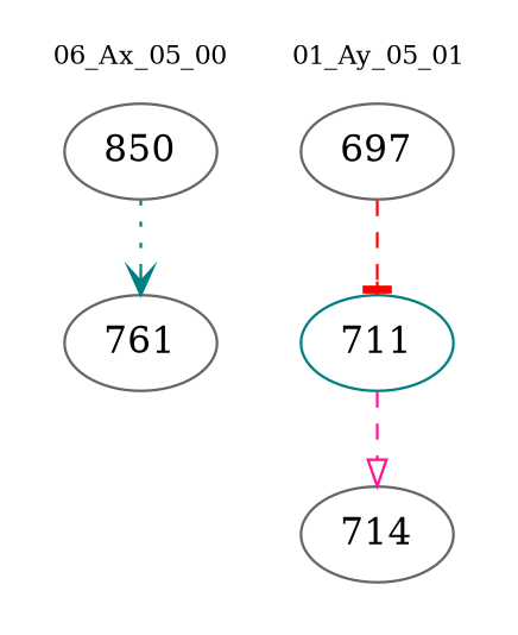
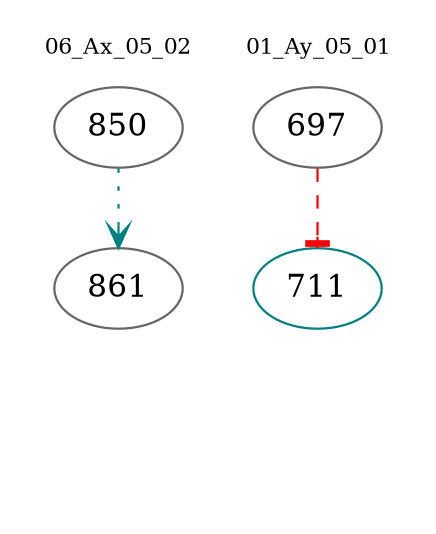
  digraph {
    node [color=gray40]
    edge [style=dashed]
    n1 [label=850]
-   n2 [label=761]
+   n2 [label=861]
    n3 [color=teal label=711]
    n4 [label=697]
-   n5 [label=714]
    subgraph cluster_1 {
      color=white
      fontsize=10
-     label="06_Ax_05_00"
+     label="06_Ax_05_02"
      n1
      n2
    }
    subgraph cluster_2 {
      color=white
      fontsize=10
      label="01_Ay_05_01"
      n3
      n4
-     n5
    }
    n1 -> n2 [arrowhead=vee color=teal style=dotted]
-   n3 -> n5 [arrowhead=onormal color=deeppink]
    n4 -> n3 [arrowhead=tee color=red]
  }
